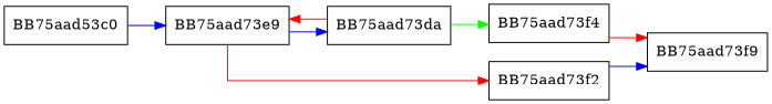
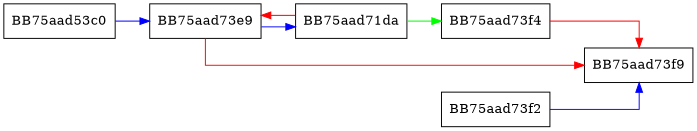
  digraph {
    fontname="DejaVu Serif"
    rankdir=LR
    splines=ortho
    node [fontname="DejaVu Serif" shape=box]
    edge [color=blue fontname="DejaVu Serif"]
    n1 [label=BB75aad53c0]
    BB75aad73e9
-   BB75aad73da
+   BB75aad73da [label=BB75aad71da]
    BB75aad73f2
    BB75aad73f4
    BB75aad73f9
    n1 -> BB75aad73e9
    BB75aad73e9 -> BB75aad73da
-   BB75aad73e9 -> BB75aad73f2 [color=red]
+   BB75aad73e9 -> BB75aad73f9 [color=red]
    BB75aad73da -> BB75aad73e9 [color=red]
    BB75aad73da -> BB75aad73f4 [color=green]
    BB75aad73f2 -> BB75aad73f9
    BB75aad73f4 -> BB75aad73f9 [color=red]
  }
